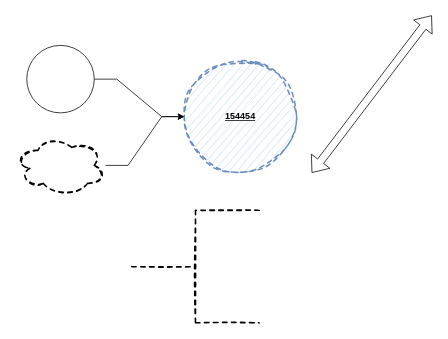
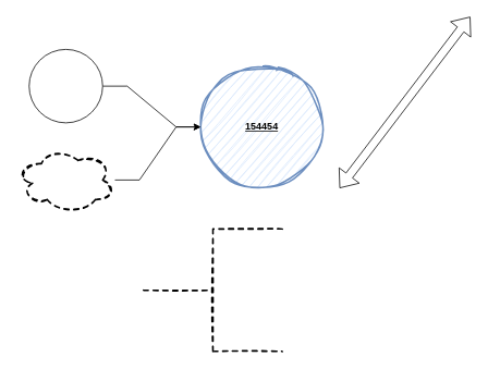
  <mxCell id="0" />
  <mxCell id="1" parent="0" />
  <mxCell id="2" style="rounded=0;orthogonalLoop=1;jettySize=auto;html=1;edgeStyle=entityRelationEdgeStyle;" edge="1" parent="1" source="3" target="4"><mxGeometry relative="1" as="geometry" /></mxCell>
  <mxCell id="3" value="" style="ellipse;whiteSpace=wrap;html=1;aspect=fixed;" vertex="1" parent="1"><mxGeometry x="35" y="60" width="90" height="90" as="geometry" /></mxCell>
- <mxCell id="4" value="154454" style="ellipse;whiteSpace=wrap;html=1;aspect=fixed;fillColor=#dae8fc;strokeColor=#6c8ebf;dashed=1;strokeWidth=2;shadow=0;sketch=1;curveFitting=1;jiggle=2;fontStyle=5;horizontal=1;" vertex="1" parent="1"><mxGeometry x="245" y="80" width="150" height="150" as="geometry" /></mxCell>
+ <mxCell id="4" value="154454" style="ellipse;whiteSpace=wrap;html=1;aspect=fixed;fillColor=#dae8fc;strokeColor=#6c8ebf;dashed=0;strokeWidth=2;shadow=0;sketch=1;curveFitting=1;jiggle=2;fontStyle=5;horizontal=1;" vertex="1" parent="1"><mxGeometry x="245" y="80" width="150" height="150" as="geometry" /></mxCell>
  <mxCell id="5" style="edgeStyle=entityRelationEdgeStyle;rounded=0;orthogonalLoop=1;jettySize=auto;html=1;" edge="1" parent="1" source="6" target="4"><mxGeometry relative="1" as="geometry" /></mxCell>
  <mxCell id="6" value="" style="ellipse;shape=cloud;whiteSpace=wrap;html=1;shadow=0;dashed=1;sketch=1;strokeWidth=2;" vertex="1" parent="1"><mxGeometry x="20" y="180" width="120" height="80" as="geometry" /></mxCell>
  <mxCell id="7" value="" style="shape=flexArrow;endArrow=classic;startArrow=classic;html=1;rounded=0;" edge="1" parent="1"><mxGeometry width="100" height="100" relative="1" as="geometry"><mxPoint x="415" y="230" as="sourcePoint" /><mxPoint x="575" y="20" as="targetPoint" /><Array as="points" /></mxGeometry></mxCell>
  <mxCell id="8" value="" style="strokeWidth=2;html=1;shape=mxgraph.flowchart.annotation_2;align=left;labelPosition=right;pointerEvents=1;shadow=0;dashed=1;sketch=1;" vertex="1" parent="1"><mxGeometry x="175" y="280" width="170" height="150" as="geometry" /></mxCell>
